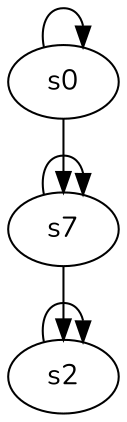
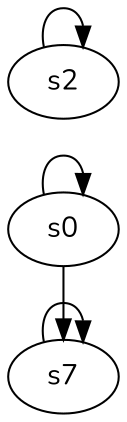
  digraph {
    fontname=Nunito
    rankdir=LR
    node [fontname=Nunito player=0]
    edge [fontname=Nunito]
    s0
    n2 [label=s7 player=1]
    s2
    s0 -> s0 [constraint="time % 4 == 0"]
    s0 -> n2 [constraint="time % 2 == 1"]
    n2 -> n2 [constraint="time % 3 == 0"]
-   n2 -> s2 [constraint="time == 0 || time == 2 || time == 9 || time == 13"]
    s2 -> s2 [constraint="time % 2 == 0"]
  }
